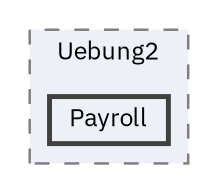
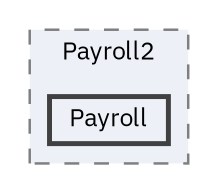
  digraph {
    compound=true
    fontname="IBM Plex Sans"
    n1 [color=grey25 fillcolor="#edf0f7" fontname="IBM Plex Sans" fontsize=10 height=0.2 label=Payroll shape=box style="filled,bold" width=0.4]
    subgraph cluster_1 {
      bgcolor="#edf0f7"
      fontsize=10
-     label=Uebung2
+     label=Payroll2
      pencolor=grey50
      style="filled,dashed"
      n1
    }
  }
